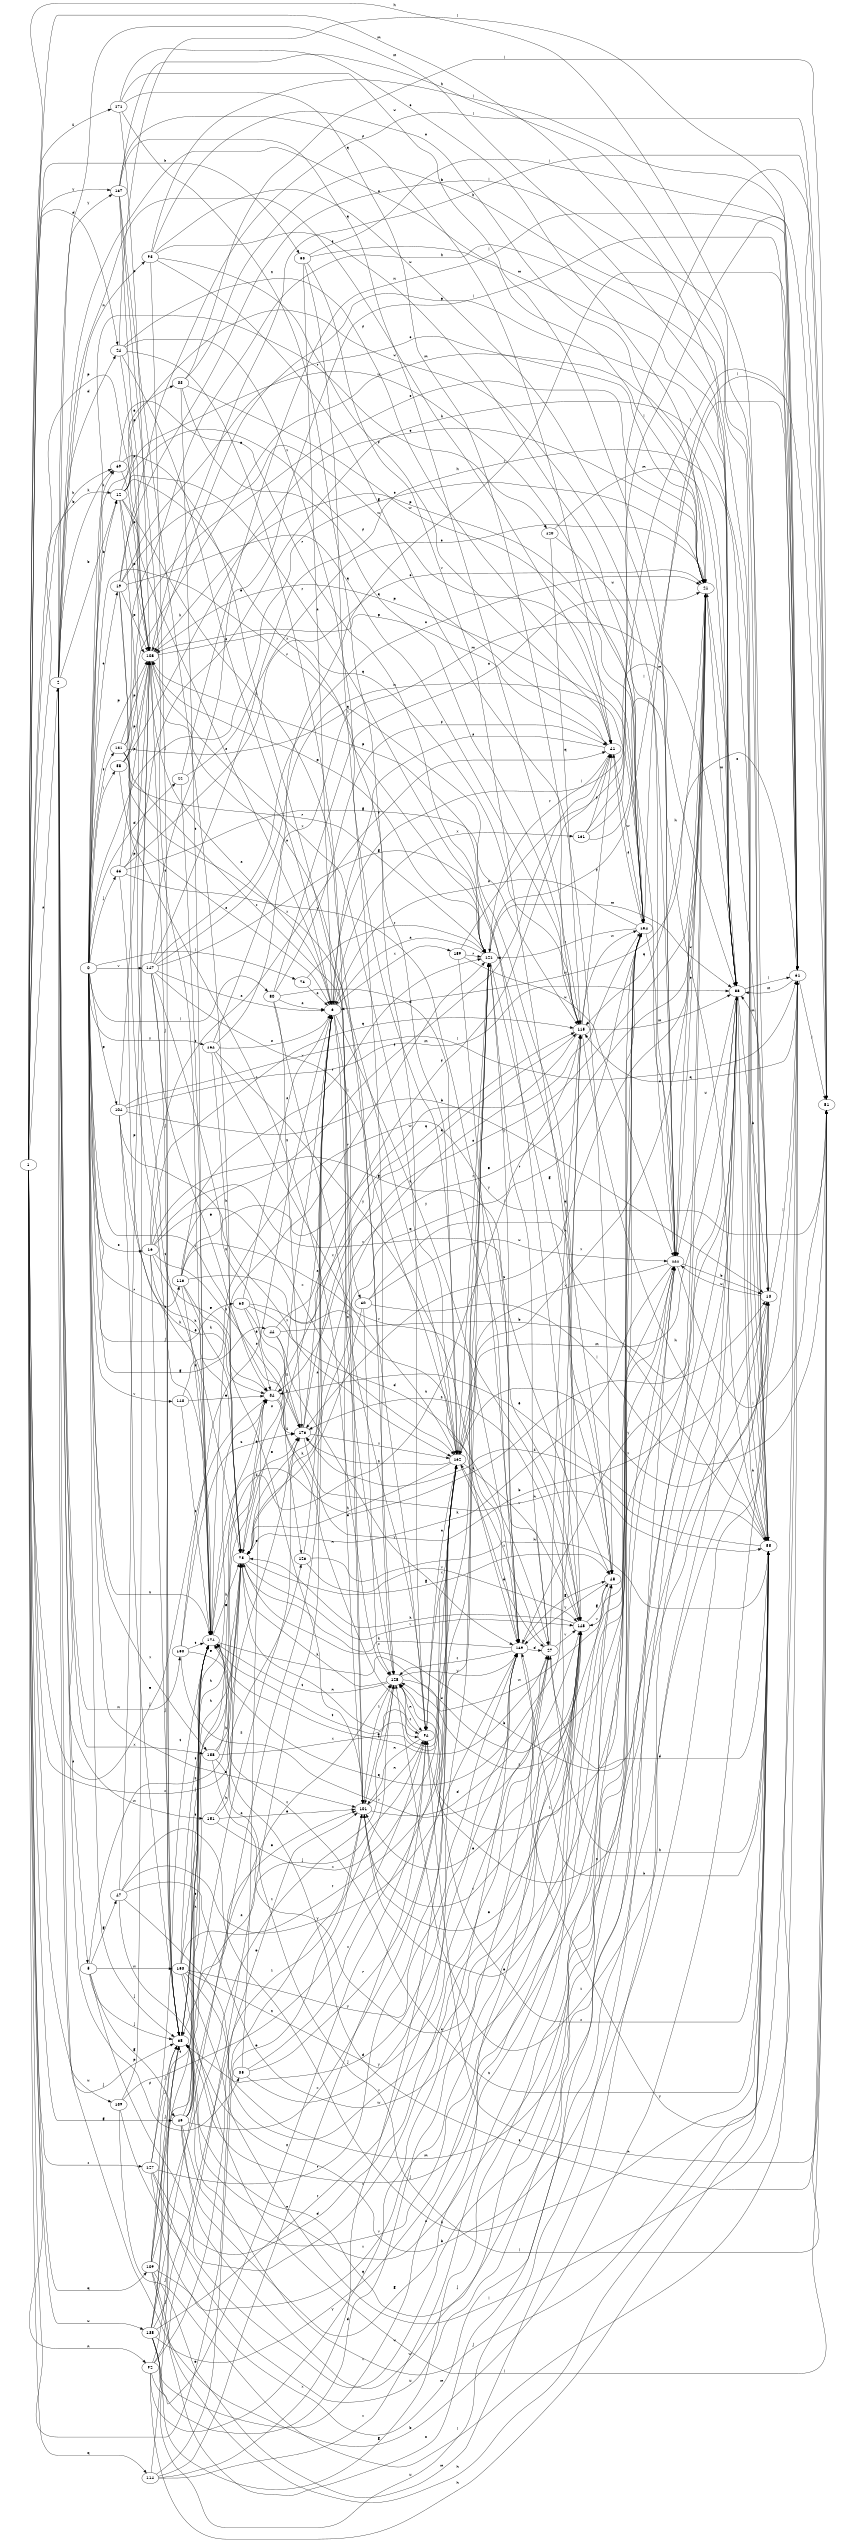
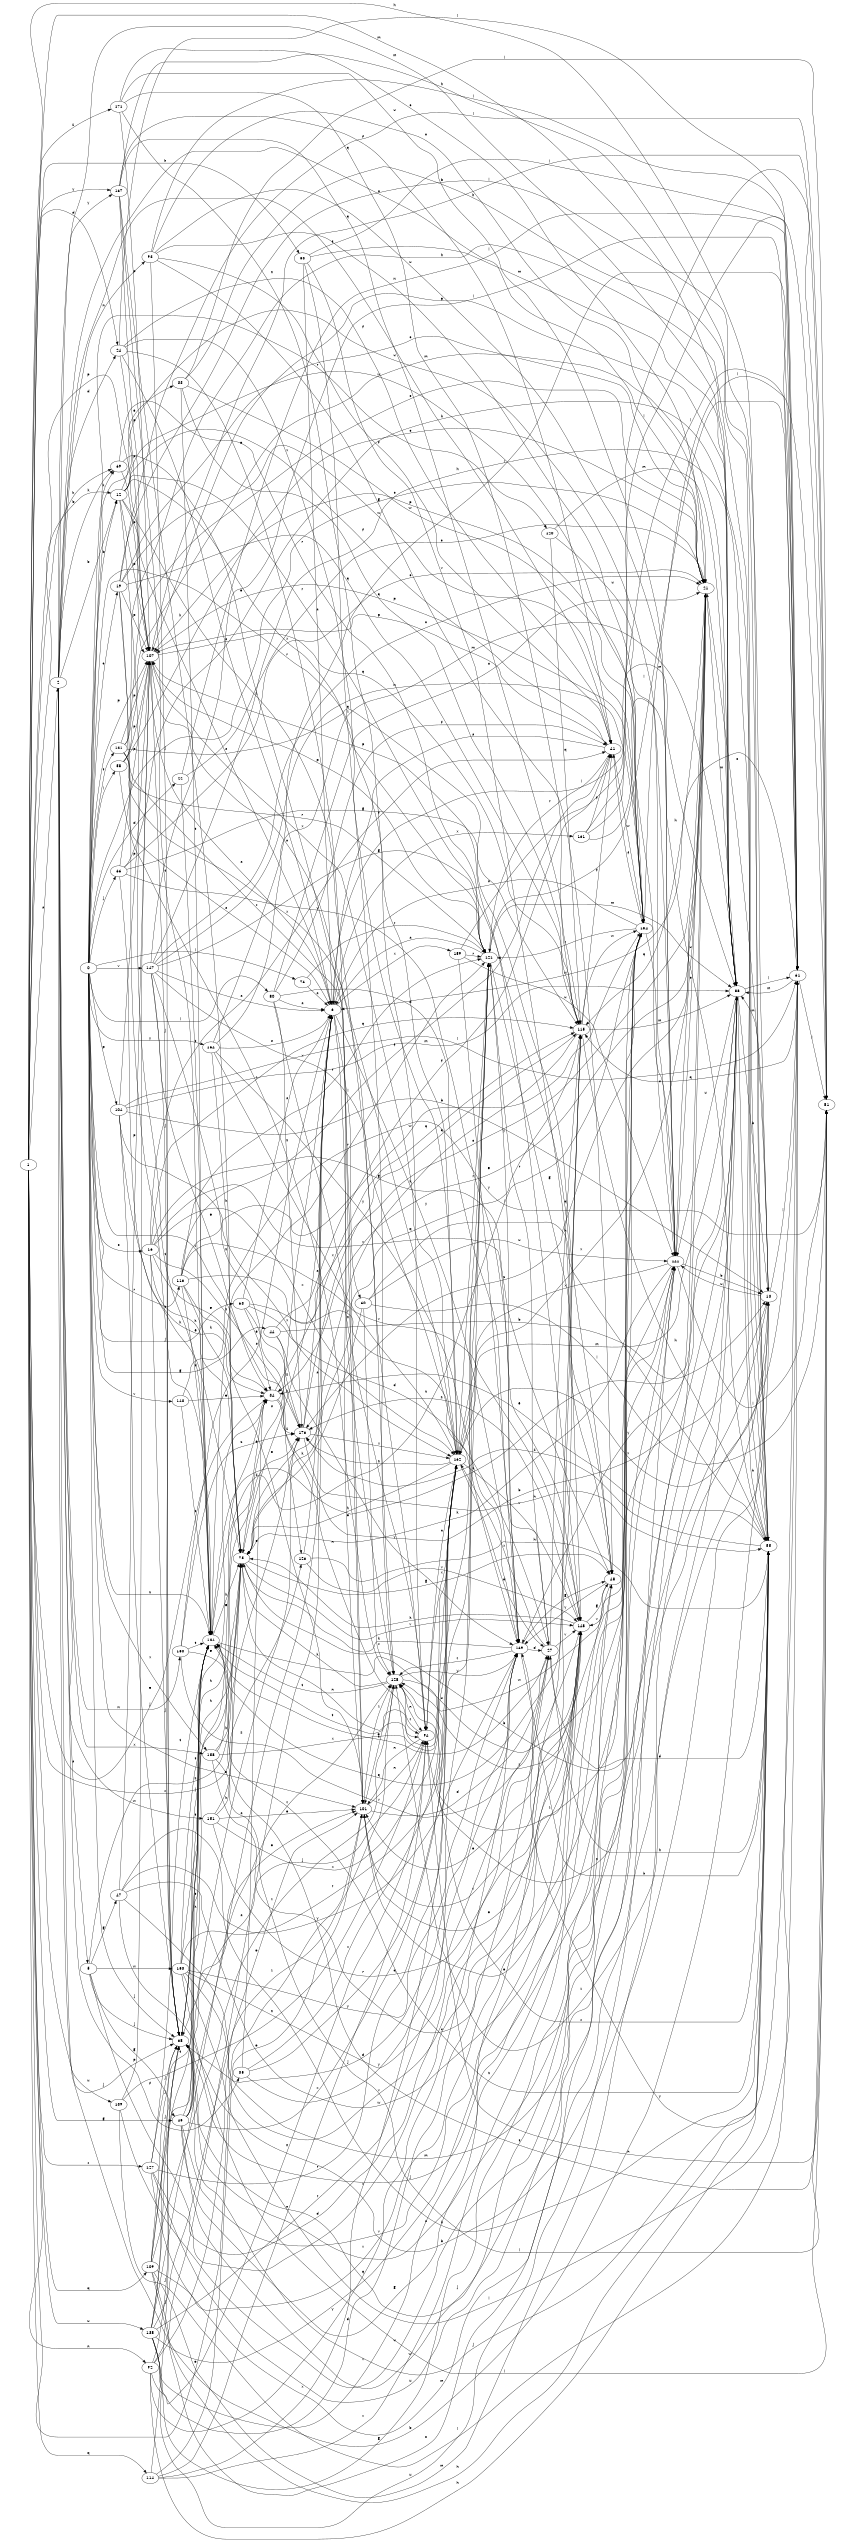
  strict digraph {
    fontname=Lato
    rankdir=LR
    node [fontname=Lato]
    edge [fontname=Lato]
    0
    12
    16
    19
    21
    22
    33
    44
    58
    63
    66
    68
    69
    76
    80
    101
    104
-   107 [label=108]
+   107
    116
    120
    121
    126
    131
-   134 [label=174]
+   134
    143
    147
    158
    164
    41
    6
    128
    141
    154
    162
    34
    176
    75
    48
    115
    148
    13
    81
    88
    61
    55
    169
    27
    94
    1
    2
    24
    45
    53
    92
    109
    114
    127
    138
    167
    171
    5
    35
    93
    139
    150
    151
    153
    47
    60
    159
    161
    0 -> 12 [label=b]
    0 -> 16 [label=c]
    0 -> 19 [label=c]
    0 -> 21 [label=c]
    0 -> 22 [label=d]
    0 -> 33 [label=e]
    0 -> 44 [label=g]
    0 -> 58 [label=i]
    0 -> 63 [label=j]
    0 -> 66 [label=j]
    0 -> 68 [label=j]
    0 -> 69 [label=k]
    0 -> 76 [label=l]
    0 -> 80 [label=l]
    0 -> 101 [label=o]
    0 -> 104 [label=p]
    0 -> 107 [label=p]
    0 -> 116 [label=r]
    0 -> 120 [label=r]
    0 -> 121 [label=r]
    0 -> 126 [label=s]
    0 -> 131 [label=t]
    0 -> 134 [label=t]
    0 -> 143 [label=v]
    0 -> 147 [label=v]
    0 -> 158 [label=x]
    0 -> 164 [label=y]
    12 -> 107 [label=p]
    12 -> 121 [label=r]
    12 -> 134 [label=t]
    12 -> 41 [label=f]
    12 -> 6 [label=a]
    12 -> 128 [label=s]
    12 -> 141 [label=u]
    12 -> 154 [label=w]
    12 -> 162 [label=x]
    16 -> 68 [label=j]
    16 -> 41 [label=f]
    16 -> 162 [label=x]
    16 -> 34 [label=e]
    16 -> 176 [label=z]
    16 -> 75 [label=k]
    16 -> 48 [label=g]
    16 -> 115 [label=q]
    16 -> 148 [label=v]
    19 -> 21 [label=c]
    19 -> 107 [label=p]
    19 -> 134 [label=t]
    19 -> 128 [label=s]
    19 -> 154 [label=w]
    19 -> 115 [label=q]
    19 -> 13 [label=b]
    19 -> 81 [label=l]
    21 -> 128 [label=s]
    21 -> 141 [label=u]
    21 -> 162 [label=x]
    21 -> 34 [label=e]
    21 -> 176 [label=z]
    21 -> 115 [label=q]
    21 -> 88 [label=m]
    22 -> 21 [label=c]
    22 -> 134 [label=t]
    22 -> 61 [label=i]
    33 -> 134 [label=t]
    33 -> 154 [label=w]
    33 -> 115 [label=q]
    33 -> 81 [label=l]
    33 -> 55 [label=h]
    44 -> 41 [label=f]
    44 -> 176 [label=z]
    44 -> 13 [label=b]
    44 -> 169 [label=y]
    58 -> 21 [label=c]
    58 -> 107 [label=p]
    58 -> 128 [label=s]
    58 -> 88 [label=m]
    63 -> 21 [label=c]
    63 -> 6 [label=a]
    63 -> 34 [label=e]
    63 -> 27 [label=d]
    63 -> 94 [label=n]
    66 -> 21 [label=c]
    66 -> 107 [label=p]
    66 -> 75 [label=k]
    66 -> 48 [label=g]
    66 -> 55 [label=h]
    66 -> 169 [label=y]
    68 -> 134 [label=t]
    68 -> 141 [label=u]
    68 -> 75 [label=k]
    69 -> 101 [label=o]
    69 -> 107 [label=p]
    69 -> 121 [label=r]
    76 -> 121 [label=r]
    76 -> 6 [label=a]
    80 -> 21 [label=c]
    80 -> 41 [label=f]
    80 -> 6 [label=a]
    80 -> 176 [label=z]
    80 -> 27 [label=d]
    80 -> 94 [label=n]
    101 -> 128 [label=s]
    101 -> 148 [label=v]
    101 -> 27 [label=d]
    101 -> 94 [label=n]
    104 -> 68 [label=j]
    104 -> 107 [label=p]
    104 -> 162 [label=x]
    104 -> 34 [label=e]
    104 -> 13 [label=b]
    104 -> 88 [label=m]
    104 -> 61 [label=i]
    107 -> 68 [label=j]
    107 -> 6 [label=a]
    107 -> 162 [label=x]
    107 -> 115 [label=q]
    107 -> 81 [label=l]
    107 -> 94 [label=n]
    116 -> 101 [label=o]
    116 -> 121 [label=r]
    116 -> 134 [label=t]
    116 -> 41 [label=f]
    116 -> 154 [label=w]
    116 -> 75 [label=k]
    116 -> 148 [label=v]
    116 -> 169 [label=y]
    120 -> 141 [label=u]
    120 -> 115 [label=q]
    120 -> 88 [label=m]
    121 -> 107 [label=p]
    121 -> 6 [label=a]
    121 -> 48 [label=g]
    121 -> 88 [label=m]
    121 -> 61 [label=i]
    121 -> 169 [label=y]
    126 -> 6 [label=a]
    126 -> 148 [label=v]
    126 -> 55 [label=h]
    131 -> 21 [label=c]
    131 -> 107 [label=p]
    131 -> 121 [label=r]
    131 -> 6 [label=a]
    131 -> 162 [label=x]
    131 -> 115 [label=q]
    131 -> 55 [label=h]
    134 -> 68 [label=j]
    134 -> 121 [label=r]
    134 -> 141 [label=u]
    134 -> 75 [label=k]
    143 -> 134 [label=t]
    143 -> 34 [label=e]
    143 -> 81 [label=l]
    147 -> 21 [label=c]
    147 -> 68 [label=j]
    147 -> 6 [label=a]
    147 -> 154 [label=w]
    147 -> 162 [label=x]
    147 -> 34 [label=e]
    147 -> 176 [label=z]
    147 -> 48 [label=g]
    147 -> 61 [label=i]
    147 -> 55 [label=h]
    158 -> 6 [label=a]
    158 -> 141 [label=u]
    158 -> 162 [label=x]
    158 -> 75 [label=k]
    158 -> 81 [label=l]
    164 -> 6 [label=a]
    164 -> 162 [label=x]
    164 -> 75 [label=k]
    164 -> 88 [label=m]
    164 -> 61 [label=i]
    164 -> 169 [label=y]
    41 -> 107 [label=p]
    41 -> 121 [label=r]
    41 -> 6 [label=a]
    41 -> 154 [label=w]
    6 -> 101 [label=o]
    6 -> 75 [label=k]
    6 -> 81 [label=l]
    6 -> 169 [label=y]
    6 -> 60 [label=i]
    6 -> 159 [label=x]
    6 -> 161 [label=x]
    128 -> 101 [label=o]
    128 -> 134 [label=t]
    128 -> 154 [label=w]
    128 -> 75 [label=k]
    128 -> 169 [label=y]
    128 -> 94 [label=n]
    141 -> 21 [label=c]
    141 -> 107 [label=p]
    141 -> 162 [label=x]
    141 -> 75 [label=k]
    141 -> 13 [label=b]
    141 -> 81 [label=l]
    154 -> 68 [label=j]
    154 -> 101 [label=o]
    154 -> 107 [label=p]
    154 -> 121 [label=r]
    154 -> 134 [label=t]
    154 -> 41 [label=f]
    154 -> 6 [label=a]
    154 -> 128 [label=s]
    154 -> 141 [label=u]
    154 -> 81 [label=l]
    162 -> 121 [label=r]
    162 -> 134 [label=t]
    162 -> 176 [label=z]
    162 -> 75 [label=k]
    162 -> 148 [label=v]
    162 -> 88 [label=m]
    162 -> 27 [label=d]
    162 -> 94 [label=n]
    34 -> 176 [label=z]
    34 -> 115 [label=q]
    34 -> 13 [label=b]
    176 -> 6 [label=a]
    176 -> 162 [label=x]
    176 -> 115 [label=q]
    176 -> 55 [label=h]
    75 -> 34 [label=e]
    75 -> 48 [label=g]
    75 -> 115 [label=q]
    75 -> 148 [label=v]
    75 -> 13 [label=b]
    75 -> 94 [label=n]
    48 -> 101 [label=o]
    48 -> 148 [label=v]
    48 -> 169 [label=y]
    115 -> 41 [label=f]
    115 -> 154 [label=w]
    115 -> 75 [label=k]
    115 -> 88 [label=m]
    115 -> 55 [label=h]
    148 -> 101 [label=o]
    148 -> 107 [label=p]
    148 -> 176 [label=z]
    148 -> 75 [label=k]
    148 -> 48 [label=g]
    13 -> 21 [label=c]
    13 -> 128 [label=s]
    13 -> 141 [label=u]
    13 -> 88 [label=m]
    13 -> 61 [label=i]
    13 -> 94 [label=n]
    81 -> 134 [label=t]
    81 -> 94 [label=n]
    88 -> 68 [label=j]
    88 -> 107 [label=p]
    88 -> 134 [label=t]
    88 -> 141 [label=u]
    88 -> 13 [label=b]
    88 -> 61 [label=i]
    88 -> 55 [label=h]
    88 -> 169 [label=y]
    61 -> 6 [label=w]
    61 -> 162 [label=x]
    61 -> 115 [label=q]
    61 -> 81 [label=l]
    61 -> 88 [label=m]
    61 -> 169 [label=y]
    55 -> 68 [label=j]
    55 -> 134 [label=t]
    55 -> 128 [label=s]
    55 -> 34 [label=e]
    55 -> 176 [label=z]
    55 -> 27 [label=d]
    169 -> 68 [label=j]
    169 -> 128 [label=s]
    169 -> 75 [label=k]
    169 -> 48 [label=g]
    169 -> 55 [label=h]
    169 -> 27 [label=d]
    27 -> 121 [label=r]
    27 -> 134 [label=t]
    27 -> 162 [label=x]
    27 -> 115 [label=q]
    27 -> 148 [label=v]
    27 -> 55 [label=h]
    94 -> 68 [label=j]
    94 -> 101 [label=n]
    94 -> 128 [label=s]
    94 -> 162 [label=x]
    1 -> 12 [label=b]
    1 -> 68 [label=j]
    1 -> 69 [label=k]
    1 -> 101 [label=o]
    1 -> 107 [label=p]
    1 -> 126 [label=s]
    1 -> 34 [label=e]
    1 -> 88 [label=m]
    1 -> 55 [label=h]
    1 -> 2 [label=a]
    1 -> 24 [label=d]
    1 -> 45 [label=g]
    1 -> 53 [label=h]
    1 -> 92 [label=n]
    1 -> 109 [label=q]
    1 -> 114 [label=q]
    1 -> 127 [label=s]
    1 -> 138 [label=u]
    1 -> 167 [label=y]
    1 -> 171 [label=z]
    2 -> 12 [label=b]
    2 -> 21 [label=c]
    2 -> 69 [label=k]
    2 -> 158 [label=x]
    2 -> 41 [label=f]
    2 -> 13 [label=b]
    2 -> 88 [label=m]
    2 -> 24 [label=d]
    2 -> 167 [label=y]
    2 -> 5 [label=a]
    2 -> 35 [label=f]
    2 -> 93 [label=n]
    2 -> 139 [label=u]
    2 -> 150 [label=w]
    2 -> 151 [label=w]
    24 -> 101 [label=o]
    24 -> 107 [label=p]
    24 -> 41 [label=f]
    24 -> 6 [label=a]
    24 -> 162 [label=x]
    24 -> 61 [label=i]
    45 -> 101 [label=o]
    45 -> 134 [label=t]
    45 -> 128 [label=s]
    45 -> 154 [label=w]
    45 -> 162 [label=x]
    45 -> 34 [label=e]
    45 -> 176 [label=z]
    45 -> 48 [label=g]
    45 -> 148 [label=v]
    53 -> 6 [label=a]
    53 -> 128 [label=s]
    53 -> 148 [label=v]
    53 -> 88 [label=m]
    53 -> 61 [label=i]
    92 -> 68 [label=j]
    92 -> 101 [label=o]
    92 -> 6 [label=a]
    92 -> 55 [label=h]
    92 -> 169 [label=y]
    92 -> 94 [label=n]
    109 -> 21 [label=c]
    109 -> 68 [label=j]
    109 -> 128 [label=s]
    109 -> 34 [label=e]
    109 -> 75 [label=k]
    109 -> 148 [label=v]
    109 -> 88 [label=m]
    109 -> 55 [label=h]
    114 -> 68 [label=j]
    114 -> 101 [label=o]
    114 -> 162 [label=x]
    114 -> 148 [label=v]
    114 -> 94 [label=n]
    127 -> 68 [label=j]
    127 -> 121 [label=r]
    127 -> 134 [label=t]
    127 -> 141 [label=u]
    127 -> 148 [label=v]
    127 -> 88 [label=m]
    138 -> 68 [label=j]
    138 -> 121 [label=r]
    138 -> 134 [label=t]
    138 -> 6 [label=a]
    138 -> 128 [label=s]
    138 -> 141 [label=u]
    138 -> 48 [label=g]
    138 -> 115 [label=q]
    138 -> 148 [label=v]
    138 -> 27 [label=d]
    167 -> 107 [label=p]
    167 -> 134 [label=t]
    167 -> 41 [label=f]
    167 -> 75 [label=k]
    167 -> 115 [label=q]
    167 -> 55 [label=h]
    171 -> 21 [label=c]
    171 -> 107 [label=p]
    171 -> 141 [label=u]
    171 -> 115 [label=q]
    171 -> 94 [label=n]
    5 -> 68 [label=j]
    5 -> 176 [label=z]
    5 -> 27 [label=d]
    5 -> 45 [label=g]
    5 -> 153 [label=w]
    5 -> 47 [label=g]
    35 -> 121 [label=r]
    35 -> 162 [label=x]
    35 -> 34 [label=e]
    35 -> 169 [label=y]
    93 -> 21 [label=c]
    93 -> 68 [label=j]
    93 -> 41 [label=f]
    93 -> 141 [label=u]
    93 -> 154 [label=w]
    93 -> 48 [label=g]
    93 -> 61 [label=i]
    139 -> 107 [label=p]
    139 -> 141 [label=u]
    139 -> 61 [label=i]
    139 -> 94 [label=n]
    150 -> 134 [label=t]
    150 -> 6 [label=a]
    150 -> 176 [label=z]
    150 -> 115 [label=q]
    150 -> 148 [label=v]
    151 -> 101 [label=o]
    151 -> 162 [label=x]
    151 -> 176 [label=z]
    151 -> 75 [label=k]
+   151 -> 115 [label=q]
    153 -> 121 [label=r]
    153 -> 134 [label=t]
    153 -> 75 [label=k]
    153 -> 148 [label=v]
    153 -> 81 [label=l]
    153 -> 61 [label=i]
    153 -> 169 [label=y]
    153 -> 27 [label=d]
    47 -> 107 [label=p]
    47 -> 154 [label=w]
    47 -> 13 [label=b]
    47 -> 88 [label=m]
    47 -> 55 [label=h]
    47 -> 169 [label=y]
    60 -> 128 [label=s]
    60 -> 141 [label=u]
    60 -> 75 [label=k]
    60 -> 81 [label=l]
    60 -> 55 [label=h]
    159 -> 121 [label=r]
    159 -> 141 [label=u]
    159 -> 81 [label=l]
    159 -> 169 [label=y]
    161 -> 41 [label=f]
    161 -> 88 [label=m]
    161 -> 61 [label=i]
    161 -> 55 [label=h]
  }
